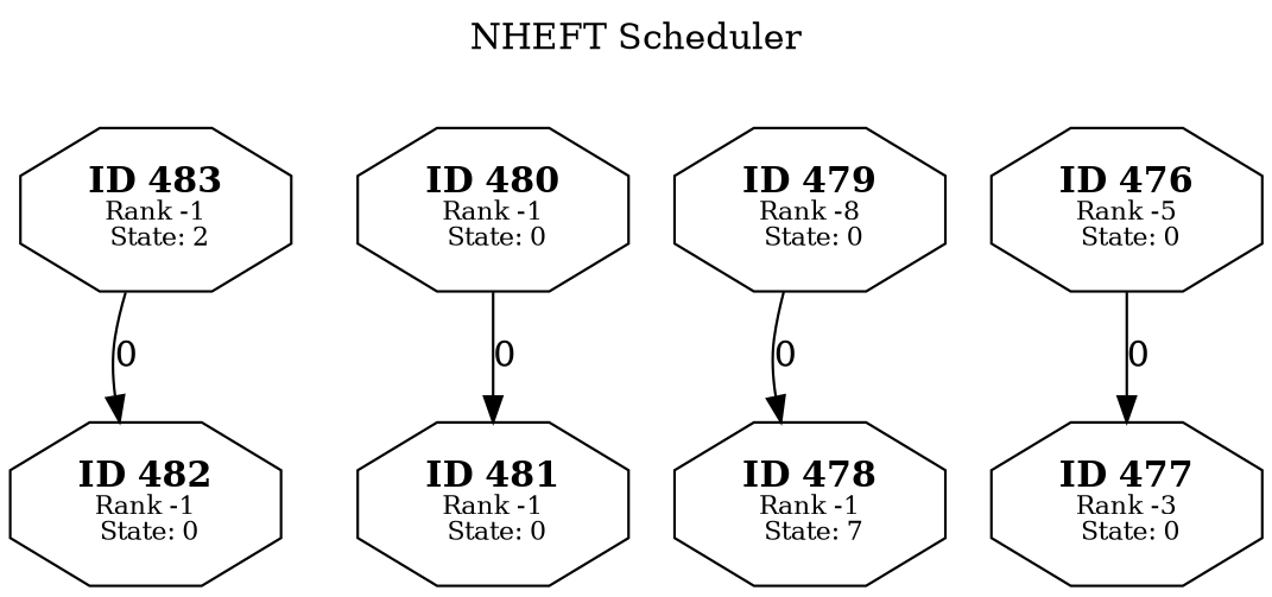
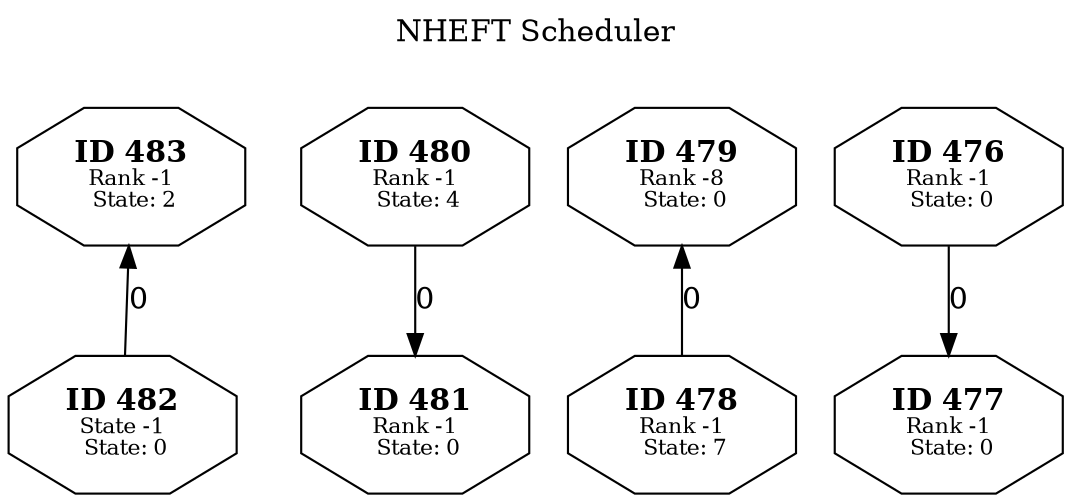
  digraph {
    label="NHEFT Scheduler"
    labelloc=t
    node [shape=octagon]
    edge [color=black]
    n1 [label=<<B>ID 483</B><BR /><FONT POINT-SIZE="10">Rank -1<BR /> State: 2</FONT>>]
-   n2 [label=<<B>ID 482</B><BR /><FONT POINT-SIZE="10">Rank -1<BR /> State: 0</FONT>>]
+   n2 [label=<<B>ID 482</B><BR /><FONT POINT-SIZE="10">State -1<BR /> State: 0</FONT>>]
    n3 [label=<<B>ID 481</B><BR /><FONT POINT-SIZE="10">Rank -1<BR /> State: 0</FONT>>]
-   n4 [label=<<B>ID 480</B><BR /><FONT POINT-SIZE="10">Rank -1<BR /> State: 0</FONT>>]
+   n4 [label=<<B>ID 480</B><BR /><FONT POINT-SIZE="10">Rank -1<BR /> State: 4</FONT>>]
    n5 [label=<<B>ID 479</B><BR /><FONT POINT-SIZE="10">Rank -8<BR /> State: 0</FONT>>]
    n6 [label=<<B>ID 478</B><BR /><FONT POINT-SIZE="10">Rank -1<BR /> State: 7</FONT>>]
-   n7 [label=<<B>ID 477</B><BR /><FONT POINT-SIZE="10">Rank -3<BR /> State: 0</FONT>>]
-   n8 [label=<<B>ID 476</B><BR /><FONT POINT-SIZE="10">Rank -5<BR /> State: 0</FONT>>]
-   n1 -> n2 [label=<0>]
+   n7 [label=<<B>ID 477</B><BR /><FONT POINT-SIZE="10">Rank -1<BR /> State: 0</FONT>>]
+   n8 [label=<<B>ID 476</B><BR /><FONT POINT-SIZE="10">Rank -1<BR /> State: 0</FONT>>]
+   n2 -> n1 [label=<0>]
    n4 -> n3 [label=<0>]
-   n5 -> n6 [label=<0>]
+   n6 -> n5 [label=<0>]
    n8 -> n7 [label=<0>]
  }
